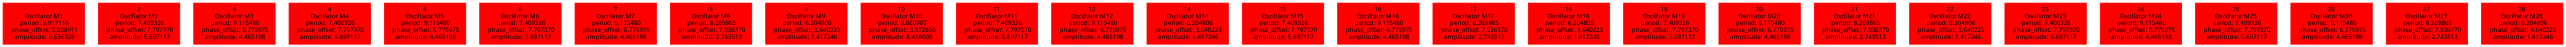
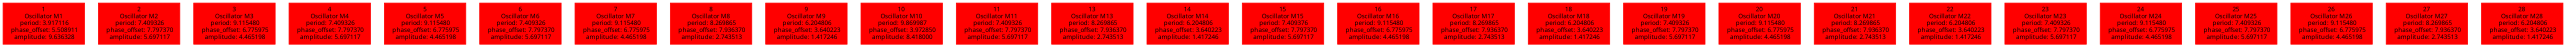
  digraph {
    forcelabels=true
    fontname="Noto Sans"
    node [color=red fontsize=8 shape=box style=filled fontname="Noto Sans"]
    n1 [label=<1<BR />Oscillator M1<BR /> period: 3.917116<BR /> phase_offset: 5.508911<BR /> amplitude: 9.636328>]
    n2 [label=<2<BR />Oscillator M2<BR /> period: 7.409326<BR /> phase_offset: 7.797370<BR /> amplitude: 5.697117>]
    n3 [label=<3<BR />Oscillator M3<BR /> period: 9.115480<BR /> phase_offset: 6.775975<BR /> amplitude: 4.465198>]
    n4 [label=<4<BR />Oscillator M4<BR /> period: 7.409326<BR /> phase_offset: 7.797370<BR /> amplitude: 5.697117>]
    n5 [label=<5<BR />Oscillator M5<BR /> period: 9.115480<BR /> phase_offset: 6.775975<BR /> amplitude: 4.465198>]
    n6 [label=<6<BR />Oscillator M6<BR /> period: 7.409326<BR /> phase_offset: 7.797370<BR /> amplitude: 5.697117>]
    n7 [label=<7<BR />Oscillator M7<BR /> period: 9.115480<BR /> phase_offset: 6.775975<BR /> amplitude: 4.465198>]
    n8 [label=<8<BR />Oscillator M8<BR /> period: 8.269865<BR /> phase_offset: 7.936370<BR /> amplitude: 2.743513>]
    n9 [label=<9<BR />Oscillator M9<BR /> period: 6.204806<BR /> phase_offset: 3.640223<BR /> amplitude: 1.417246>]
    n10 [label=<10<BR />Oscillator M10<BR /> period: 9.869987<BR /> phase_offset: 3.972850<BR /> amplitude: 8.418000>]
    n11 [label=<11<BR />Oscillator M11<BR /> period: 7.409326<BR /> phase_offset: 7.797370<BR /> amplitude: 5.697117>]
-   n12 [label=<12<BR />Oscillator M12<BR /> period: 9.115480<BR /> phase_offset: 6.775975<BR /> amplitude: 4.465198>]
+   n13 [label=<13<BR />Oscillator M13<BR /> period: 8.269865<BR /> phase_offset: 7.936370<BR /> amplitude: 2.743513>]
    n14 [label=<14<BR />Oscillator M14<BR /> period: 6.204806<BR /> phase_offset: 3.640223<BR /> amplitude: 1.417246>]
-   n15 [label=<15<BR />Oscillator M15<BR /> period: 7.409326<BR /> phase_offset: 7.797370<BR /> amplitude: 5.697117>]
+   n15 [label=<15<BR />Oscillator M15<BR /> period: 7.409376<BR /> phase_offset: 7.797370<BR /> amplitude: 5.697117>]
    n16 [label=<16<BR />Oscillator M16<BR /> period: 9.115480<BR /> phase_offset: 6.775975<BR /> amplitude: 4.465198>]
    n17 [label=<17<BR />Oscillator M17<BR /> period: 8.269865<BR /> phase_offset: 7.936370<BR /> amplitude: 2.743513>]
    n18 [label=<18<BR />Oscillator M18<BR /> period: 6.204806<BR /> phase_offset: 3.640223<BR /> amplitude: 1.417246>]
    n19 [label=<19<BR />Oscillator M19<BR /> period: 7.409326<BR /> phase_offset: 7.797370<BR /> amplitude: 5.697117>]
    n20 [label=<20<BR />Oscillator M20<BR /> period: 9.115480<BR /> phase_offset: 6.775975<BR /> amplitude: 4.465198>]
    n21 [label=<21<BR />Oscillator M21<BR /> period: 8.269865<BR /> phase_offset: 7.936370<BR /> amplitude: 2.743513>]
    n22 [label=<22<BR />Oscillator M22<BR /> period: 6.204806<BR /> phase_offset: 3.640223<BR /> amplitude: 1.417246>]
    n23 [label=<23<BR />Oscillator M23<BR /> period: 7.409326<BR /> phase_offset: 7.797370<BR /> amplitude: 5.697117>]
    n24 [label=<24<BR />Oscillator M24<BR /> period: 9.115480<BR /> phase_offset: 6.775975<BR /> amplitude: 4.465198>]
    n25 [label=<25<BR />Oscillator M25<BR /> period: 7.409326<BR /> phase_offset: 7.797370<BR /> amplitude: 5.697117>]
    n26 [label=<26<BR />Oscillator M26<BR /> period: 9.115480<BR /> phase_offset: 6.775975<BR /> amplitude: 4.465198>]
    n27 [label=<27<BR />Oscillator M27<BR /> period: 8.269865<BR /> phase_offset: 7.936370<BR /> amplitude: 2.743513>]
    n28 [label=<28<BR />Oscillator M28<BR /> period: 6.204806<BR /> phase_offset: 3.640223<BR /> amplitude: 1.417246>]
  }
